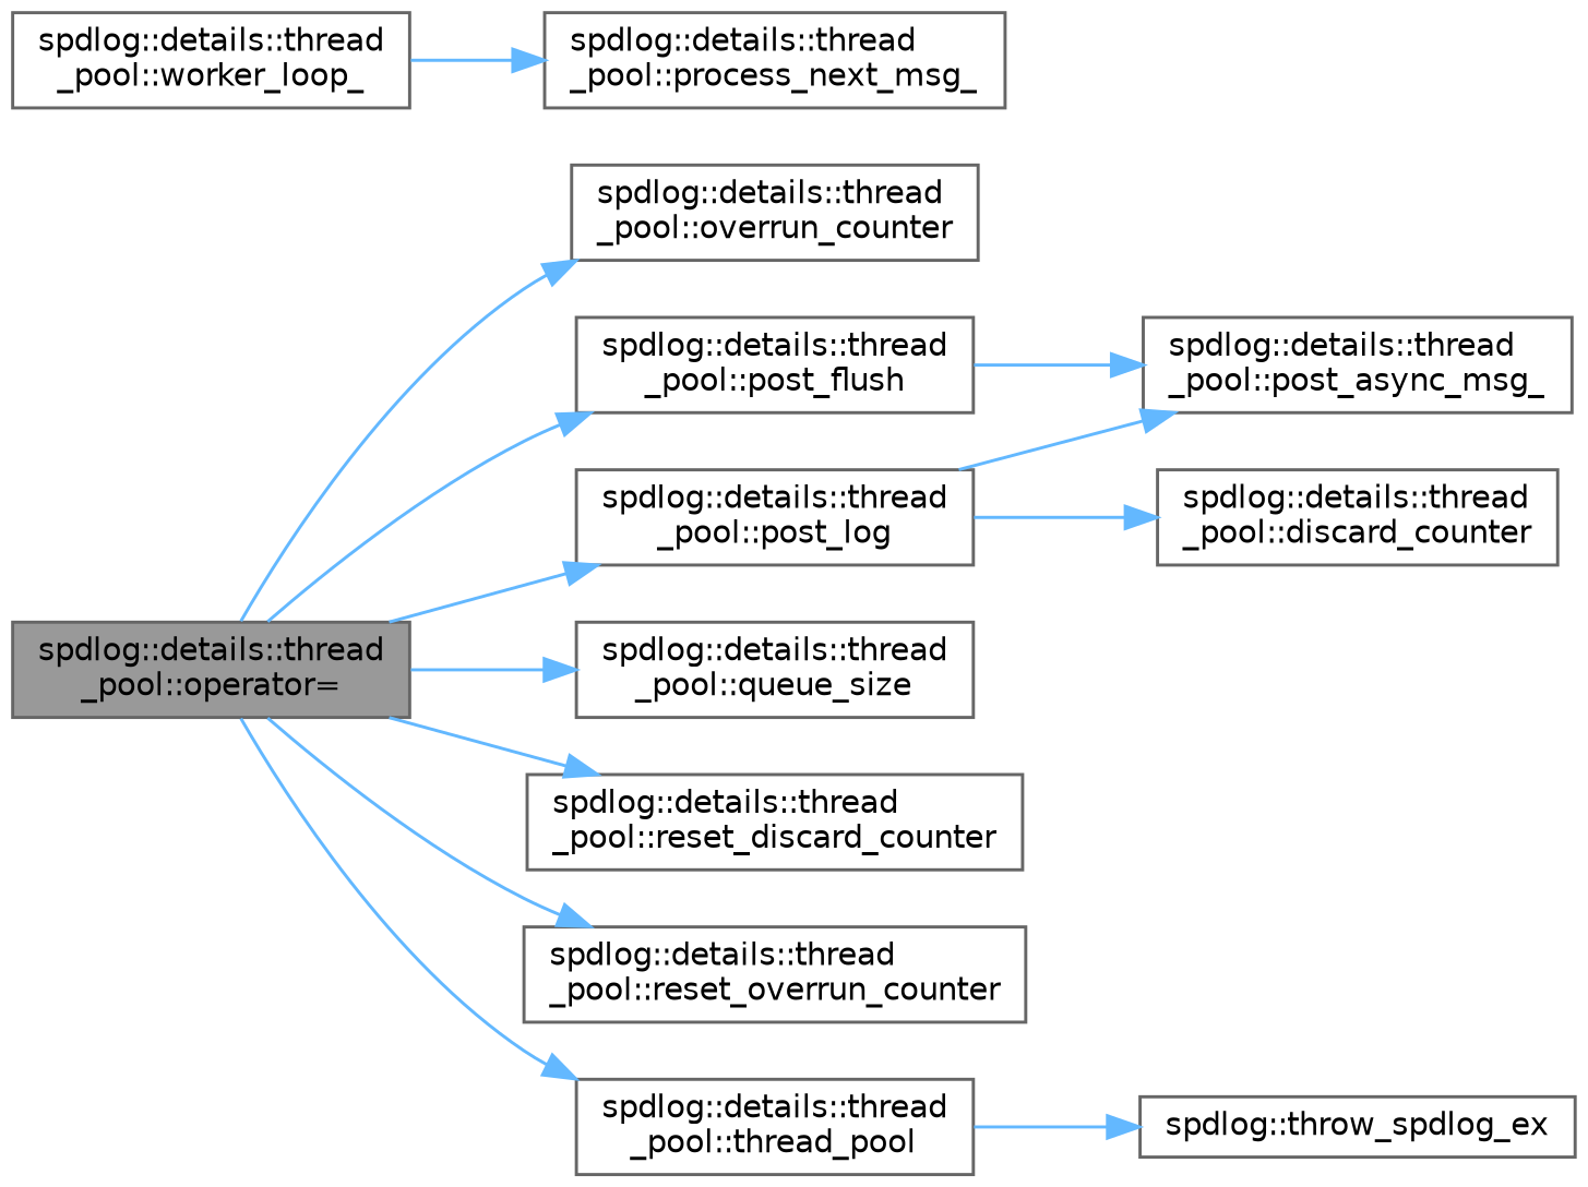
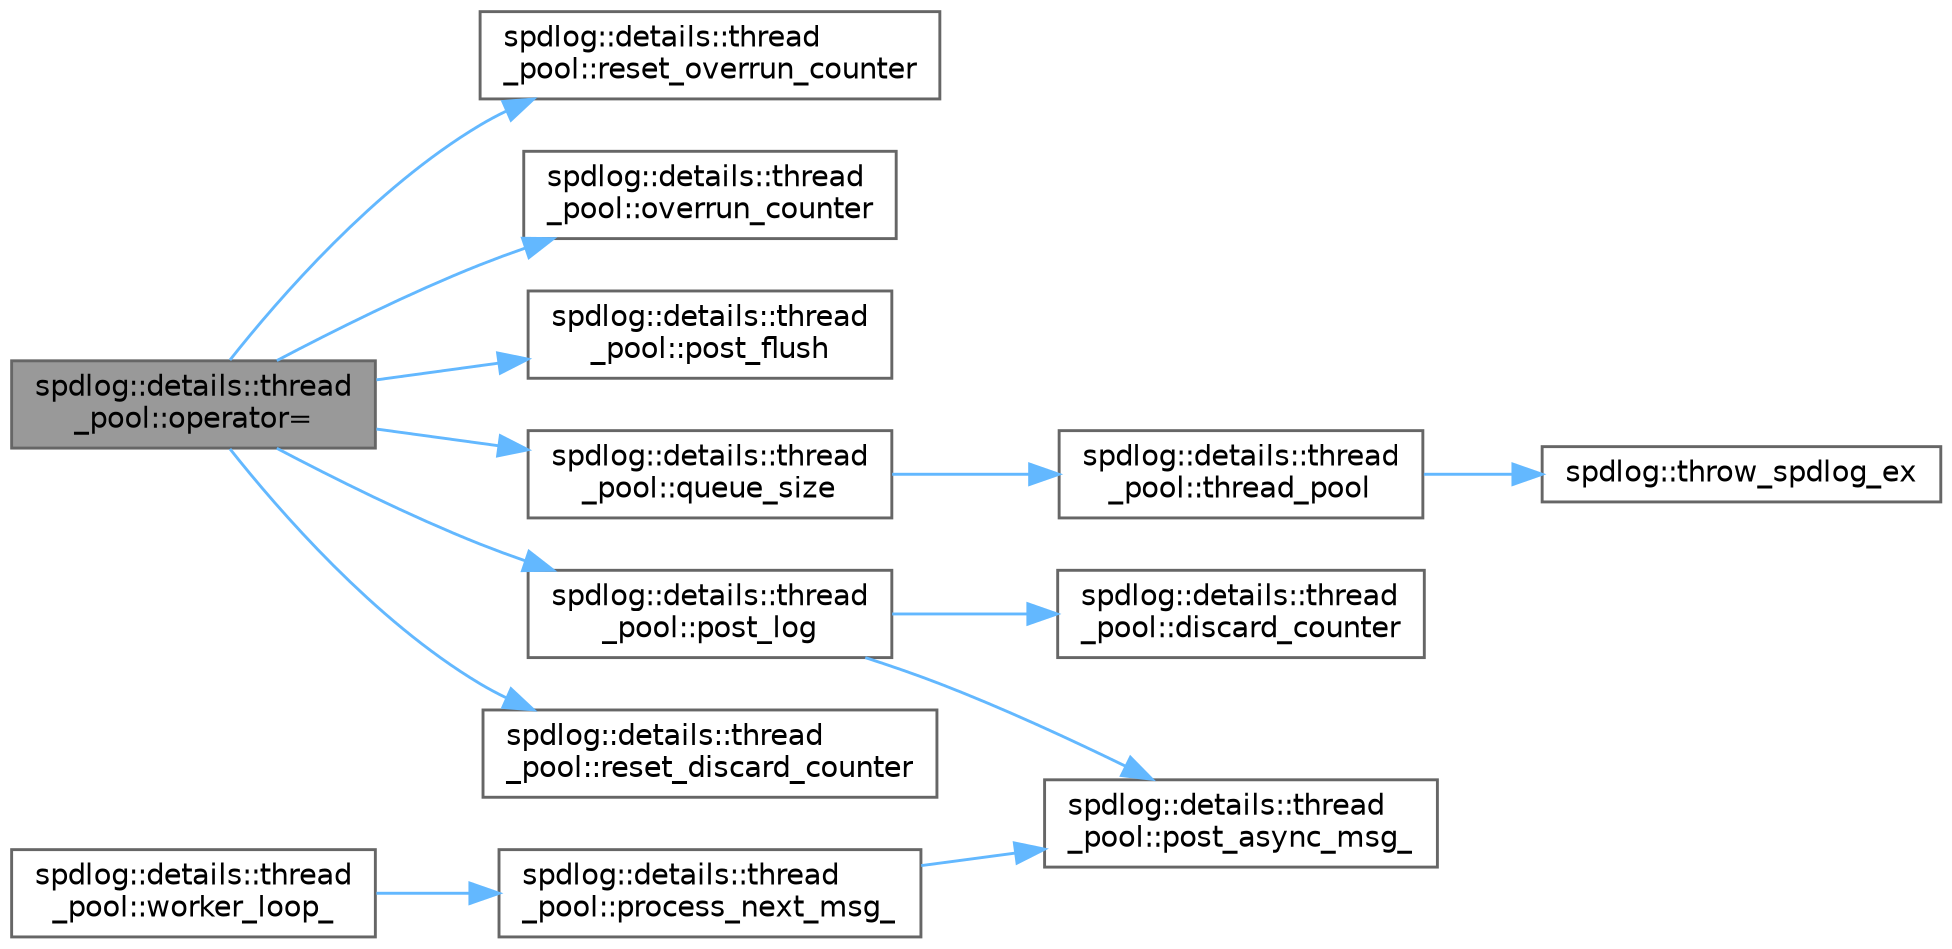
  digraph {
    rankdir=LR
    node [color=grey40 fillcolor=white fontname=Helvetica fontsize=10 shape=box style=filled]
    edge [color=steelblue1 fontname=Helvetica fontsize=10 labelfontname=Helvetica labelfontsize=10 style=solid]
    n1 [color=gray40 fillcolor=grey60 fontcolor=black height=0.2 label="spdlog::details::thread\l_pool::operator=" width=0.4]
    n2 [height=0.2 label="spdlog::details::thread\l_pool::overrun_counter" width=0.4]
    n3 [height=0.2 label="spdlog::details::thread\l_pool::post_flush" width=0.4]
    n4 [height=0.2 label="spdlog::details::thread\l_pool::post_log" width=0.4]
    n5 [height=0.2 label="spdlog::details::thread\l_pool::queue_size" width=0.4]
    n6 [height=0.2 label="spdlog::details::thread\l_pool::reset_discard_counter" width=0.4]
    n7 [height=0.2 label="spdlog::details::thread\l_pool::reset_overrun_counter" width=0.4]
    n8 [height=0.2 label="spdlog::details::thread\l_pool::thread_pool" width=0.4]
    n9 [height=0.2 label="spdlog::details::thread\l_pool::discard_counter" width=0.4]
    n10 [height=0.2 label="spdlog::details::thread\l_pool::post_async_msg_" width=0.4]
    n11 [height=0.2 label="spdlog::throw_spdlog_ex" width=0.4]
    n12 [height=0.2 label="spdlog::details::thread\l_pool::worker_loop_" width=0.4]
    n13 [height=0.2 label="spdlog::details::thread\l_pool::process_next_msg_" width=0.4]
    n1 -> n2
    n1 -> n3
    n1 -> n4
    n1 -> n5
    n1 -> n6
    n1 -> n7
-   n1 -> n8
-   n3 -> n10
+   n5 -> n8
+   n13 -> n10
    n4 -> n9
    n4 -> n10
    n8 -> n11
    n12 -> n13
  }
